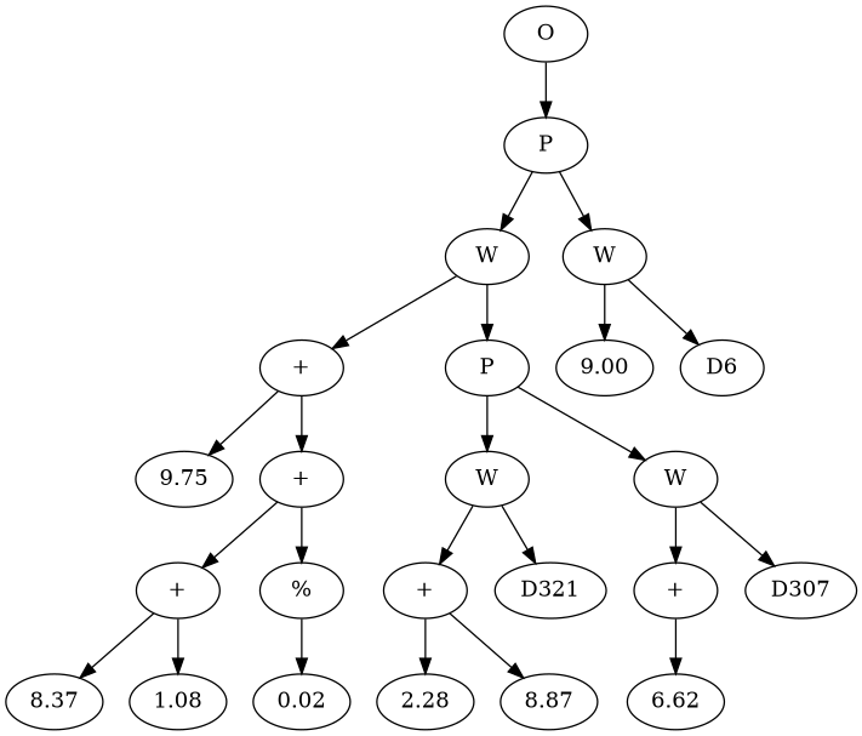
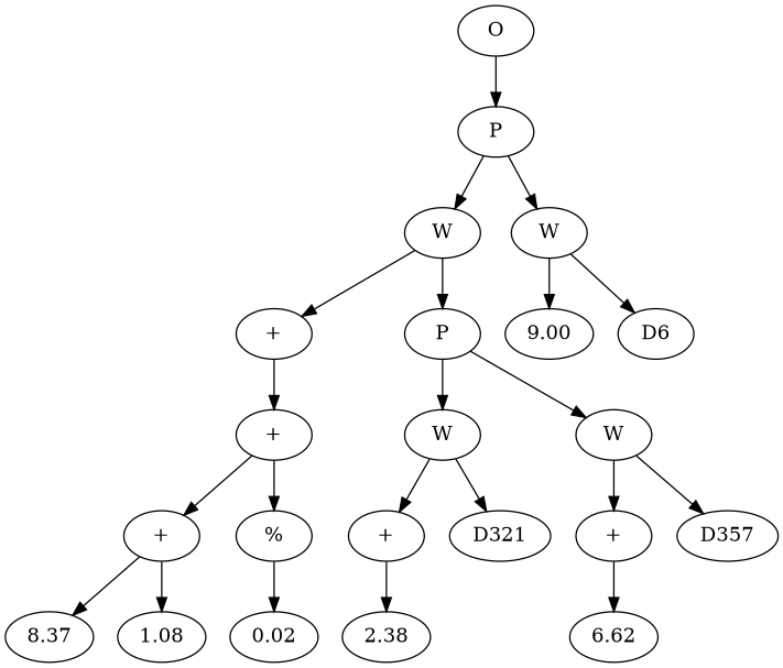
  digraph {
    n1 [label=O]
    n2 [label=P]
    n3 [label=W]
    n4 [label=W]
    n5 [label="+"]
    n6 [label=P]
    n7 [label=9.00]
    n8 [label=D6]
-   n9 [label=9.75]
    n10 [label="+"]
    n11 [label=W]
    n12 [label=W]
    n13 [label="+"]
    n14 [label="%"]
    n15 [label=8.37]
    n16 [label=1.08]
    n17 [label=0.02]
    n18 [label="+"]
    n19 [label=D321]
    n20 [label="+"]
-   n21 [label=D307]
-   n22 [label=2.28]
-   n23 [label=8.87]
+   n21 [label=D357]
+   n22 [label=2.38]
    n24 [label=6.62]
    n1 -> n2
    n2 -> n3
    n2 -> n4
    n3 -> n5
    n3 -> n6
    n4 -> n7
    n4 -> n8
-   n5 -> n9
    n5 -> n10
    n6 -> n11
    n6 -> n12
    n10 -> n13
    n10 -> n14
    n11 -> n18
    n11 -> n19
    n12 -> n20
    n12 -> n21
    n13 -> n15
    n13 -> n16
    n14 -> n17
    n18 -> n22
-   n18 -> n23
    n20 -> n24
  }
